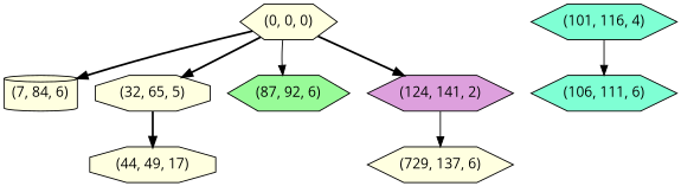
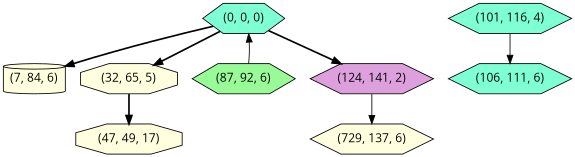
  digraph {
    fontname="Open Sans"
    node [fillcolor=lightyellow fontname="Open Sans" shape=hexagon style=filled]
    edge [fontname="Open Sans" style=bold]
-   "(0, 0, 0)"
+   "(0, 0, 0)" [fillcolor=aquamarine]
    n2 [label="(7, 84, 6)" shape=cylinder]
    "(32, 65, 5)" [shape=octagon]
    "(87, 92, 6)" [fillcolor=palegreen]
    "(124, 141, 2)" [fillcolor=plum]
-   "(44, 49, 17)" [shape=octagon]
+   "(44, 49, 17)" [shape=octagon label="(47, 49, 17)"]
    "(101, 116, 4)" [fillcolor=aquamarine]
    "(106, 111, 6)" [fillcolor=aquamarine]
    n9 [label="(729, 137, 6)"]
    "(0, 0, 0)" -> n2
    "(0, 0, 0)" -> "(32, 65, 5)"
-   "(0, 0, 0)" -> "(87, 92, 6)" [style=solid]
+   "(87, 92, 6)" -> "(0, 0, 0)" [style=solid]
    "(0, 0, 0)" -> "(124, 141, 2)"
    "(32, 65, 5)" -> "(44, 49, 17)"
    "(124, 141, 2)" -> n9 [style=solid]
    "(101, 116, 4)" -> "(106, 111, 6)" [style=solid]
  }
